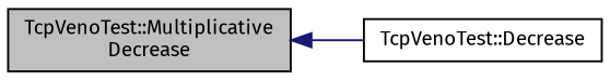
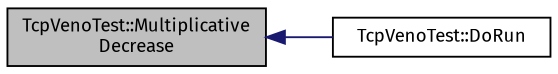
  digraph {
    rankdir=LR
    fontname="Fira Sans"
    node [color=black fontname="Fira Sans" fontsize=10 shape=record style=filled]
    n1 [fillcolor=grey75 fontcolor=black height=0.2 label="TcpVenoTest::Multiplicative\lDecrease" width=0.4]
-   n2 [fillcolor=white height=0.2 label="TcpVenoTest::Decrease" width=0.4]
+   n2 [fillcolor=white height=0.2 label="TcpVenoTest::DoRun" width=0.4]
    n1 -> n2 [color=midnightblue dir=back fontname="Fira Sans" fontsize=10 labelfontname=Helvetica labelfontsize=10 style=solid]
  }
